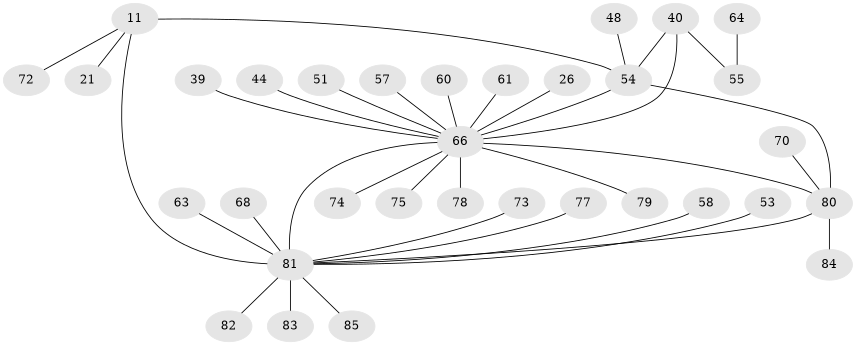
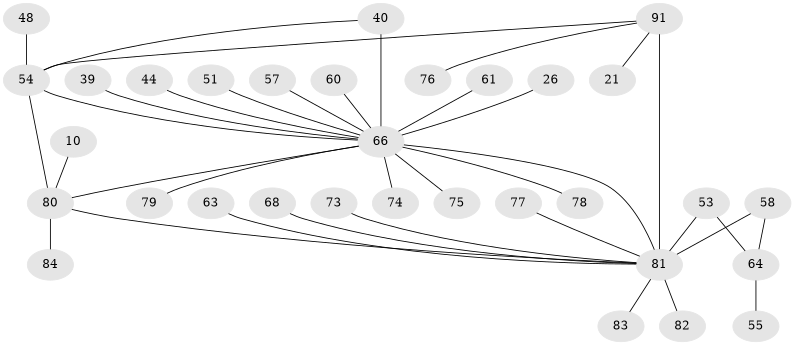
  graph {
    node [color=gray90 style=filled]
-   11 [super="+10"]
+   11 [super="+10" label=91]
    21
    54 [super="+28+20"]
-   72 [super="+50"]
+   72 [super="+50" label=76]
    81 [super="+67+71+43+45+49"]
    66 [super="+7+31+33"]
    80 [super="+69"]
    82
    83
-   85 [super="+76"]
    58 [super="+16"]
    64 [super="+8+30"]
    74
    75
    78
    79
    26
    39
    40 [super="+4"]
    55
    44
    48
    51
    53 [super="+22+46"]
    84
    57
    60
    61
    63 [super="+56"]
    68
-   70 [super="+47"]
+   70 [super="+47" label=10]
    73
    77
    11 -- 21
    11 -- 54
    11 -- 72
    11 -- 81 [weight=5]
    54 -- 66 [weight=2]
    54 -- 80 [weight=4]
    81 -- 82
    81 -- 83
-   81 -- 85
    66 -- 81 [weight=4]
    66 -- 80 [weight=2]
    66 -- 74
    66 -- 75
    66 -- 78
    66 -- 79
    80 -- 81
    80 -- 84
    58 -- 81 [weight=4]
+   58 -- 64
    64 -- 55 [weight=4]
    26 -- 66 [weight=2]
    39 -- 66
    40 -- 54
    40 -- 66 [weight=4]
-   40 -- 55
    44 -- 66
    48 -- 54
    51 -- 66
    53 -- 81
+   53 -- 64
    57 -- 66
    60 -- 66 [weight=2]
    61 -- 66
    63 -- 81
    68 -- 81
    70 -- 80
    73 -- 81
    77 -- 81
  }
